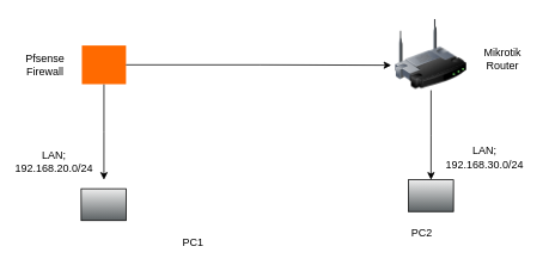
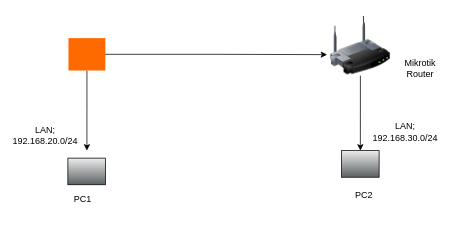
  <mxCell id="0" />
  <mxCell id="1" parent="0" />
  <mxCell id="2" style="edgeStyle=orthogonalEdgeStyle;rounded=0;orthogonalLoop=1;jettySize=auto;html=1;" edge="1" parent="1" source="3"><mxGeometry relative="1" as="geometry"><mxPoint x="115.39" y="200" as="targetPoint" /></mxGeometry></mxCell>
  <mxCell id="3" value="" style="points=[];aspect=fixed;html=1;align=center;shadow=0;dashed=0;fillColor=#FF6A00;strokeColor=none;shape=mxgraph.alibaba_cloud.waf_web_application_firewall;" vertex="1" parent="1"><mxGeometry x="90.79" y="50" width="49.2" height="43.2" as="geometry" /></mxCell>
  <mxCell id="4" style="edgeStyle=orthogonalEdgeStyle;rounded=0;orthogonalLoop=1;jettySize=auto;html=1;" edge="1" parent="1" source="5"><mxGeometry relative="1" as="geometry"><mxPoint x="479.99" y="200" as="targetPoint" /></mxGeometry></mxCell>
  <mxCell id="5" value="" style="image;html=1;image=img/lib/clip_art/networking/Wireless_Router_128x128.png" vertex="1" parent="1"><mxGeometry x="439.99" y="20" width="80" height="80" as="geometry" /></mxCell>
  <mxCell id="6" value="" style="shape=mxgraph.networks2.icon;aspect=fixed;fillColor=#EDEDED;strokeColor=#000000;gradientColor=#5B6163;network2IconShadow=1;network2bgFillColor=none;network2Icon=mxgraph.networks2.pc;network2IconYOffset=-0.059;network2IconW=1.0;network2IconH=0.71;" vertex="1" parent="1"><mxGeometry x="90" y="210" width="49.995" height="35.48" as="geometry" /></mxCell>
  <mxCell id="7" value="" style="shape=mxgraph.networks2.icon;aspect=fixed;fillColor=#EDEDED;strokeColor=#000000;gradientColor=#5B6163;network2IconShadow=1;network2bgFillColor=none;network2Icon=mxgraph.networks2.pc;network2IconYOffset=-0.059;network2IconW=1.0;network2IconH=0.71;" vertex="1" parent="1"><mxGeometry x="454.99" y="200" width="49.995" height="35.48" as="geometry" /></mxCell>
  <mxCell id="8" style="edgeStyle=orthogonalEdgeStyle;rounded=0;orthogonalLoop=1;jettySize=auto;html=1;entryX=-0.054;entryY=0.65;entryDx=0;entryDy=0;entryPerimeter=0;" edge="1" parent="1" source="3" target="5"><mxGeometry relative="1" as="geometry" /></mxCell>
- <mxCell id="9" value="Pfsense Firewall" style="text;html=1;align=center;verticalAlign=middle;whiteSpace=wrap;rounded=0;" vertex="1" parent="1"><mxGeometry x="20" y="56.6" width="60" height="30" as="geometry" /></mxCell>
- <mxCell id="10" value="Mikrotik Router" style="text;html=1;align=center;verticalAlign=middle;whiteSpace=wrap;rounded=0;" vertex="1" parent="1"><mxGeometry x="530" y="50" width="60" height="30" as="geometry" /></mxCell>
- <mxCell id="11" value="PC1" style="text;html=1;align=center;verticalAlign=middle;whiteSpace=wrap;rounded=0;" vertex="1" parent="1"><mxGeometry x="184.99" y="255" width="60" height="30" as="geometry" /></mxCell>
- <mxCell id="12" value="PC2" style="text;html=1;align=center;verticalAlign=middle;whiteSpace=wrap;rounded=0;" vertex="1" parent="1"><mxGeometry x="439.99" y="245.48" width="60" height="30" as="geometry" /></mxCell>
+ <mxCell id="10" value="Mikrotik Router" style="text;html=1;align=center;verticalAlign=middle;whiteSpace=wrap;rounded=0;" vertex="1" parent="1"><mxGeometry x="530" y="75" width="60" height="30" as="geometry" /></mxCell>
+ <mxCell id="11" value="PC1" style="text;html=1;align=center;verticalAlign=middle;whiteSpace=wrap;rounded=0;" vertex="1" parent="1"><mxGeometry x="79.99" y="250" width="60" height="30" as="geometry" /></mxCell>
+ <mxCell id="12" value="PC2" style="text;html=1;align=center;verticalAlign=middle;whiteSpace=wrap;rounded=0;" vertex="1" parent="1"><mxGeometry x="454.99" y="245.48" width="60" height="30" as="geometry" /></mxCell>
  <mxCell id="13" value="LAN; 192.168.20.0/24" style="text;html=1;align=center;verticalAlign=middle;whiteSpace=wrap;rounded=0;" vertex="1" parent="1"><mxGeometry x="30" y="165" width="60" height="30" as="geometry" /></mxCell>
  <mxCell id="14" value="LAN; 192.168.30.0/24" style="text;html=1;align=center;verticalAlign=middle;whiteSpace=wrap;rounded=0;" vertex="1" parent="1"><mxGeometry x="510" y="160" width="60" height="30" as="geometry" /></mxCell>
